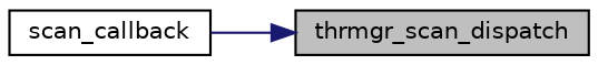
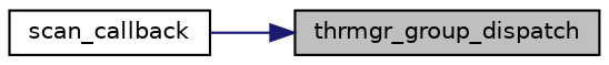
  digraph {
    rankdir=RL
    node [color=black fontname=Helvetica fontsize=10 shape=record style=filled]
-   n1 [fillcolor=grey75 fontcolor=black height=0.2 label=thrmgr_scan_dispatch width=0.4]
+   n1 [fillcolor=grey75 fontcolor=black height=0.2 label=thrmgr_group_dispatch width=0.4]
    n2 [fillcolor=white height=0.2 label=scan_callback width=0.4]
    n1 -> n2 [color=midnightblue dir=back fontname=Helvetica fontsize=10 labelfontname=Helvetica labelfontsize=10 style=solid]
  }
